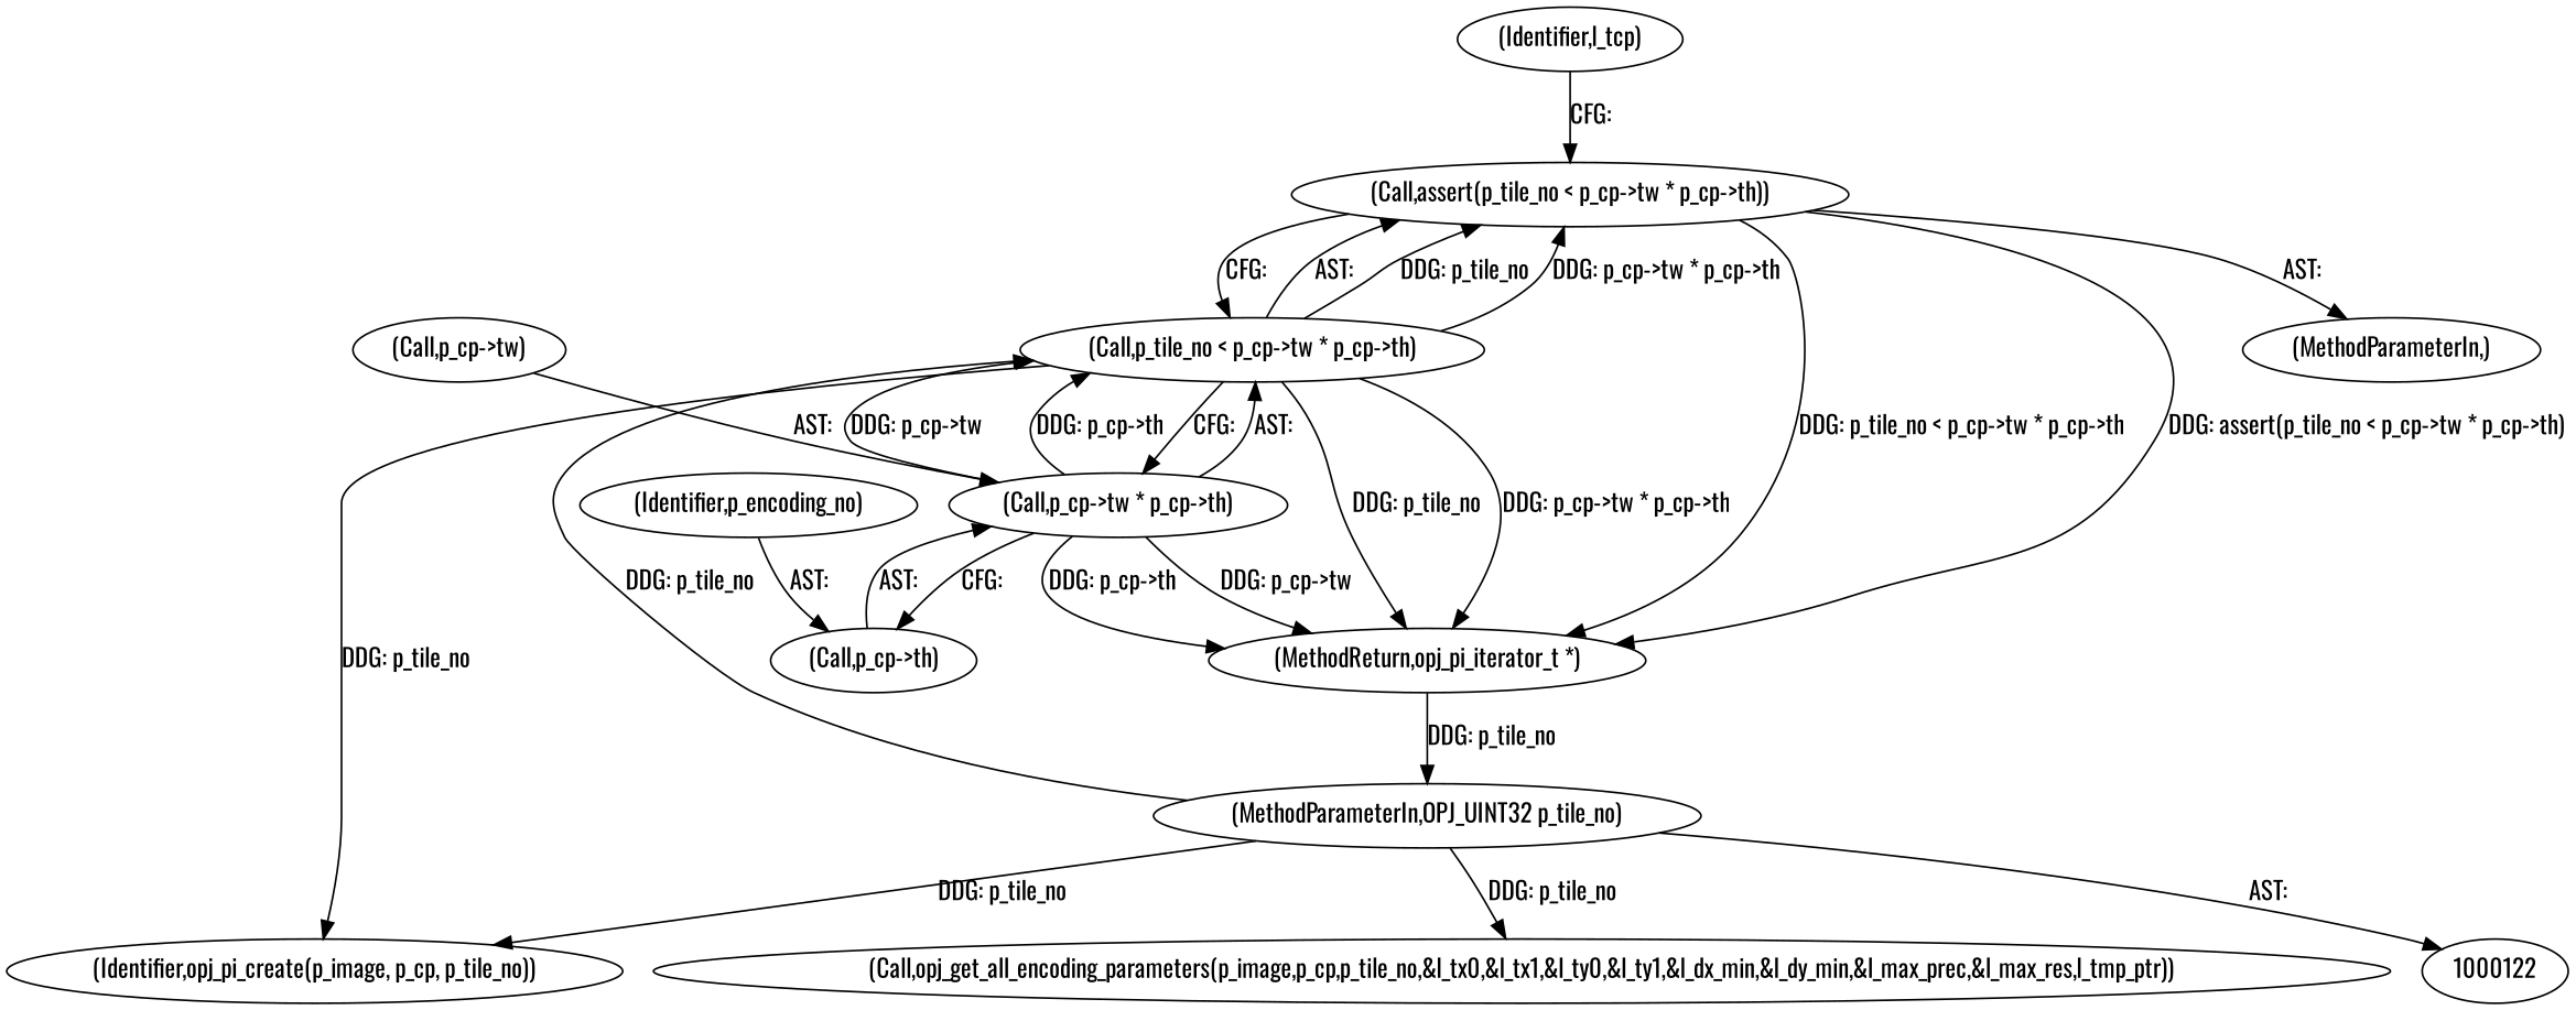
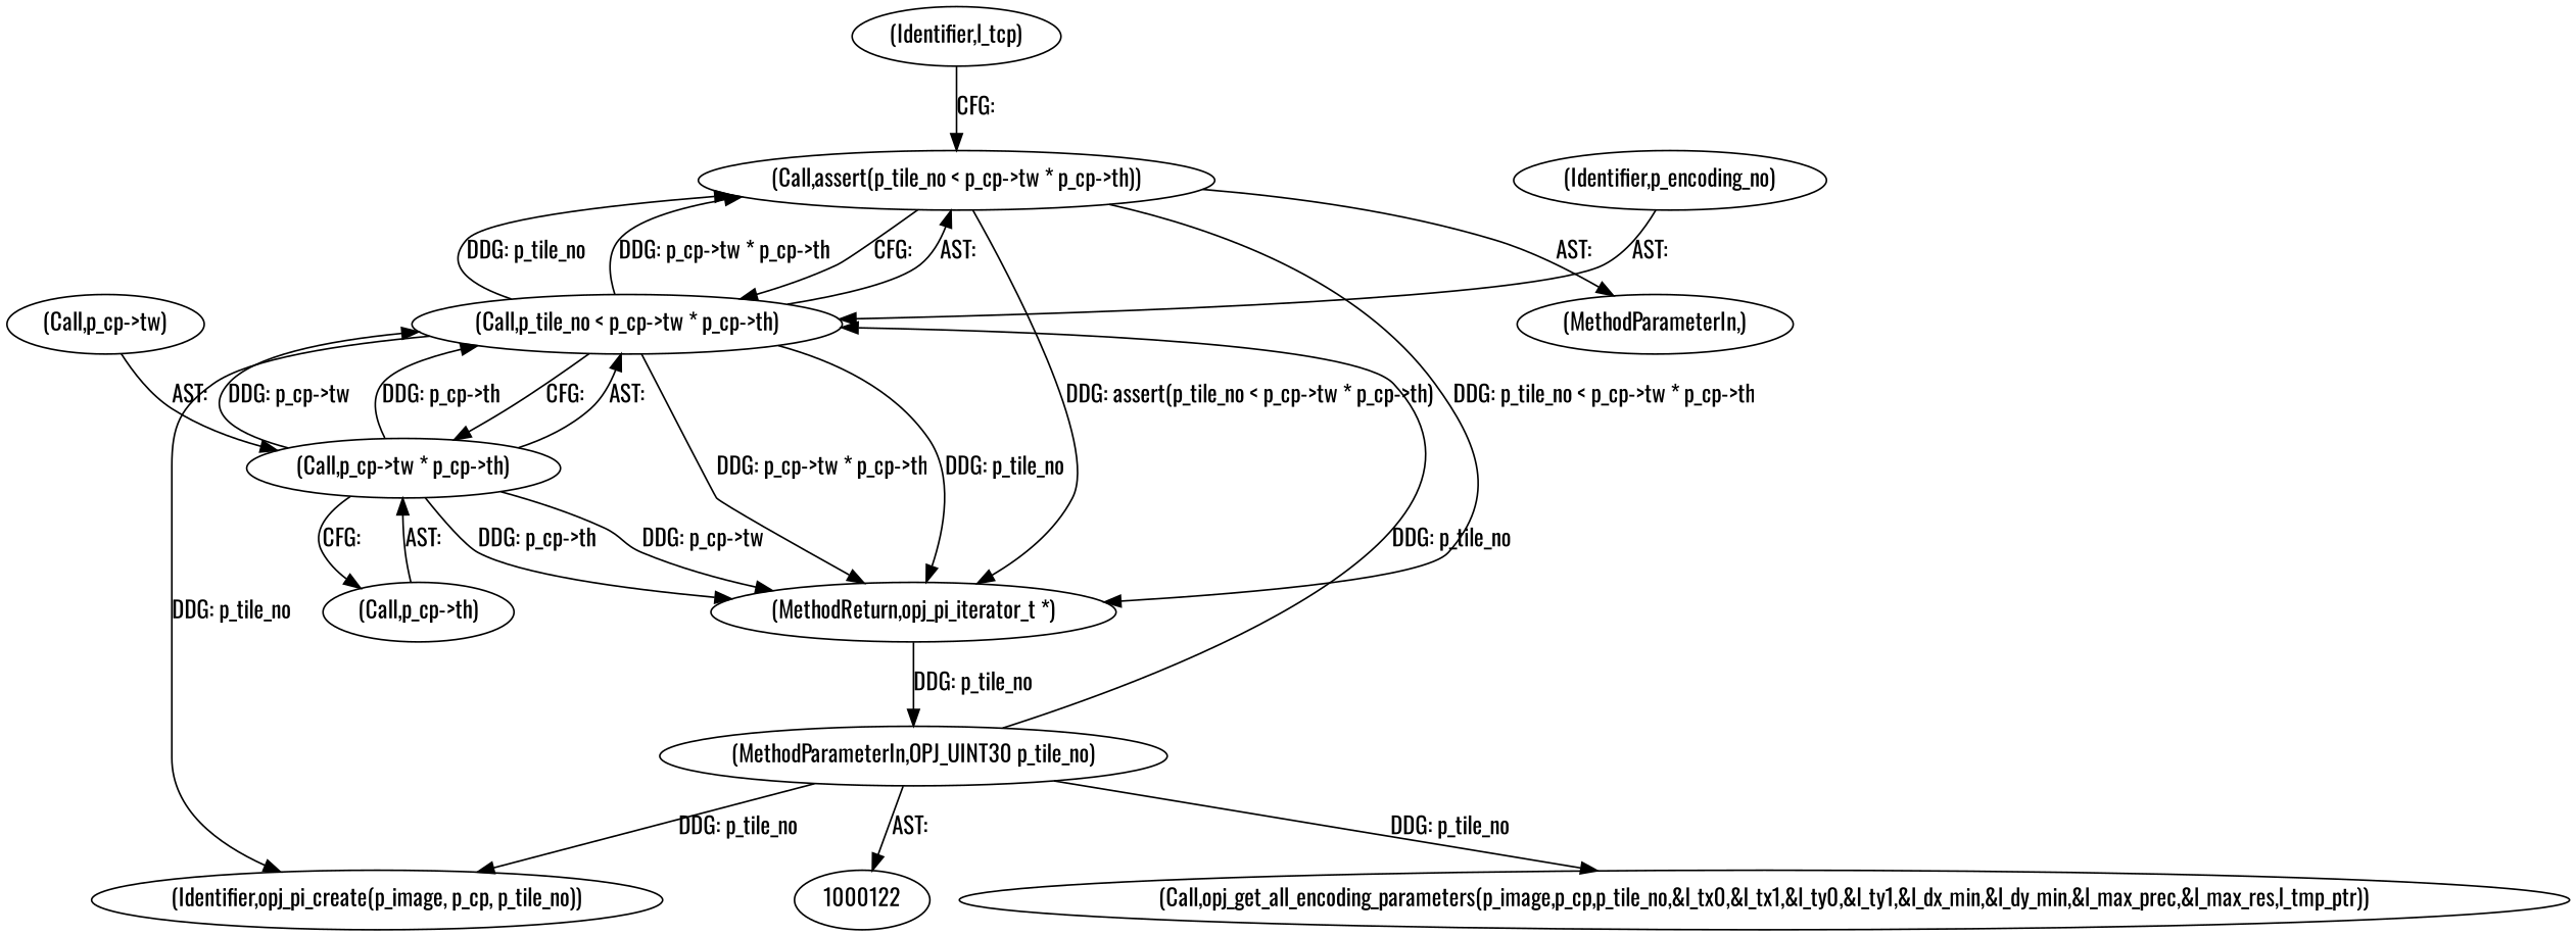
  digraph {
    fontname=Oswald
    node [fontname=Oswald]
    edge [fontname=Oswald]
    n1 [label="(Call,assert(p_tile_no < p_cp->tw * p_cp->th))"]
    n2 [label="(Call,p_tile_no < p_cp->tw * p_cp->th)"]
    n3 [label="(MethodReturn,opj_pi_iterator_t *)"]
    n4 [label="(MethodParameterIn,)"]
    n5 [label="(Call,p_cp->tw * p_cp->th)"]
    n6 [label="(Identifier,opj_pi_create(p_image, p_cp, p_tile_no))"]
-   n7 [label="(MethodParameterIn,OPJ_UINT32 p_tile_no)"]
+   n7 [label="(MethodParameterIn,OPJ_UINT30 p_tile_no)"]
    n8 [label="(Call,p_cp->th)"]
    n9 [label="(Call,opj_get_all_encoding_parameters(p_image,p_cp,p_tile_no,&l_tx0,&l_tx1,&l_ty0,&l_ty1,&l_dx_min,&l_dy_min,&l_max_prec,&l_max_res,l_tmp_ptr))"]
    1000122
    n11 [label="(Identifier,l_tcp)"]
    n12 [label="(Call,p_cp->tw)"]
    n13 [label="(Identifier,p_encoding_no)"]
    n1 -> n2 [label="CFG: "]
    n1 -> n3 [label="DDG: assert(p_tile_no < p_cp->tw * p_cp->th)"]
    n1 -> n3 [label="DDG: p_tile_no < p_cp->tw * p_cp->th"]
    n1 -> n4 [label="AST: "]
    n2 -> n1 [label="AST: "]
    n2 -> n1 [label="DDG: p_tile_no"]
    n2 -> n1 [label="DDG: p_cp->tw * p_cp->th"]
    n2 -> n3 [label="DDG: p_cp->tw * p_cp->th"]
    n2 -> n3 [label="DDG: p_tile_no"]
    n2 -> n5 [label="CFG: "]
    n2 -> n6 [label="DDG: p_tile_no"]
    n3 -> n7 [label="DDG: p_tile_no"]
    n5 -> n2 [label="AST: "]
    n5 -> n2 [label="DDG: p_cp->tw"]
    n5 -> n2 [label="DDG: p_cp->th"]
    n5 -> n3 [label="DDG: p_cp->tw"]
    n5 -> n3 [label="DDG: p_cp->th"]
    n5 -> n8 [label="CFG: "]
    n7 -> n2 [label="DDG: p_tile_no"]
    n7 -> n6 [label="DDG: p_tile_no"]
    n7 -> n9 [label="DDG: p_tile_no"]
    n7 -> 1000122 [label="AST: "]
    n8 -> n5 [label="AST: "]
    n11 -> n1 [label="CFG: "]
    n12 -> n5 [label="AST: "]
-   n13 -> n8 [label="AST: "]
+   n13 -> n2 [label="AST: "]
  }
